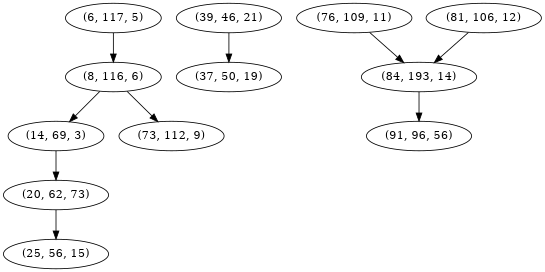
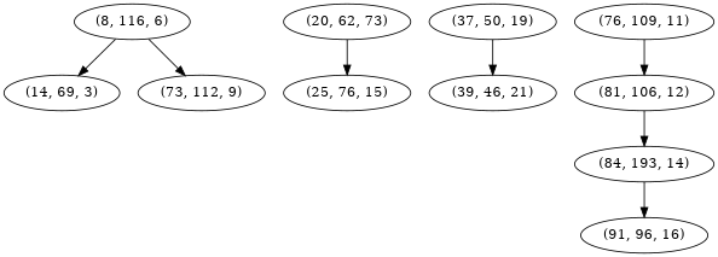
  digraph {
-   "(6, 117, 5)"
    "(8, 116, 6)"
    n3 [label="(14, 69, 3)"]
    "(73, 112, 9)"
    n5 [label="(20, 62, 73)"]
-   "(25, 56, 15)"
+   "(25, 56, 15)" [label="(25, 76, 15)"]
    "(37, 50, 19)"
    "(39, 46, 21)"
    "(76, 109, 11)"
    "(81, 106, 12)"
    n11 [label="(84, 193, 14)"]
-   "(91, 96, 16)" [label="(91, 96, 56)"]
-   "(6, 117, 5)" -> "(8, 116, 6)"
+   "(91, 96, 16)"
    "(8, 116, 6)" -> n3
    "(8, 116, 6)" -> "(73, 112, 9)"
-   n3 -> n5
    n5 -> "(25, 56, 15)"
-   "(39, 46, 21)" -> "(37, 50, 19)"
-   "(76, 109, 11)" -> n11
+   "(37, 50, 19)" -> "(39, 46, 21)"
+   "(76, 109, 11)" -> "(81, 106, 12)"
    "(81, 106, 12)" -> n11
    n11 -> "(91, 96, 16)"
  }
